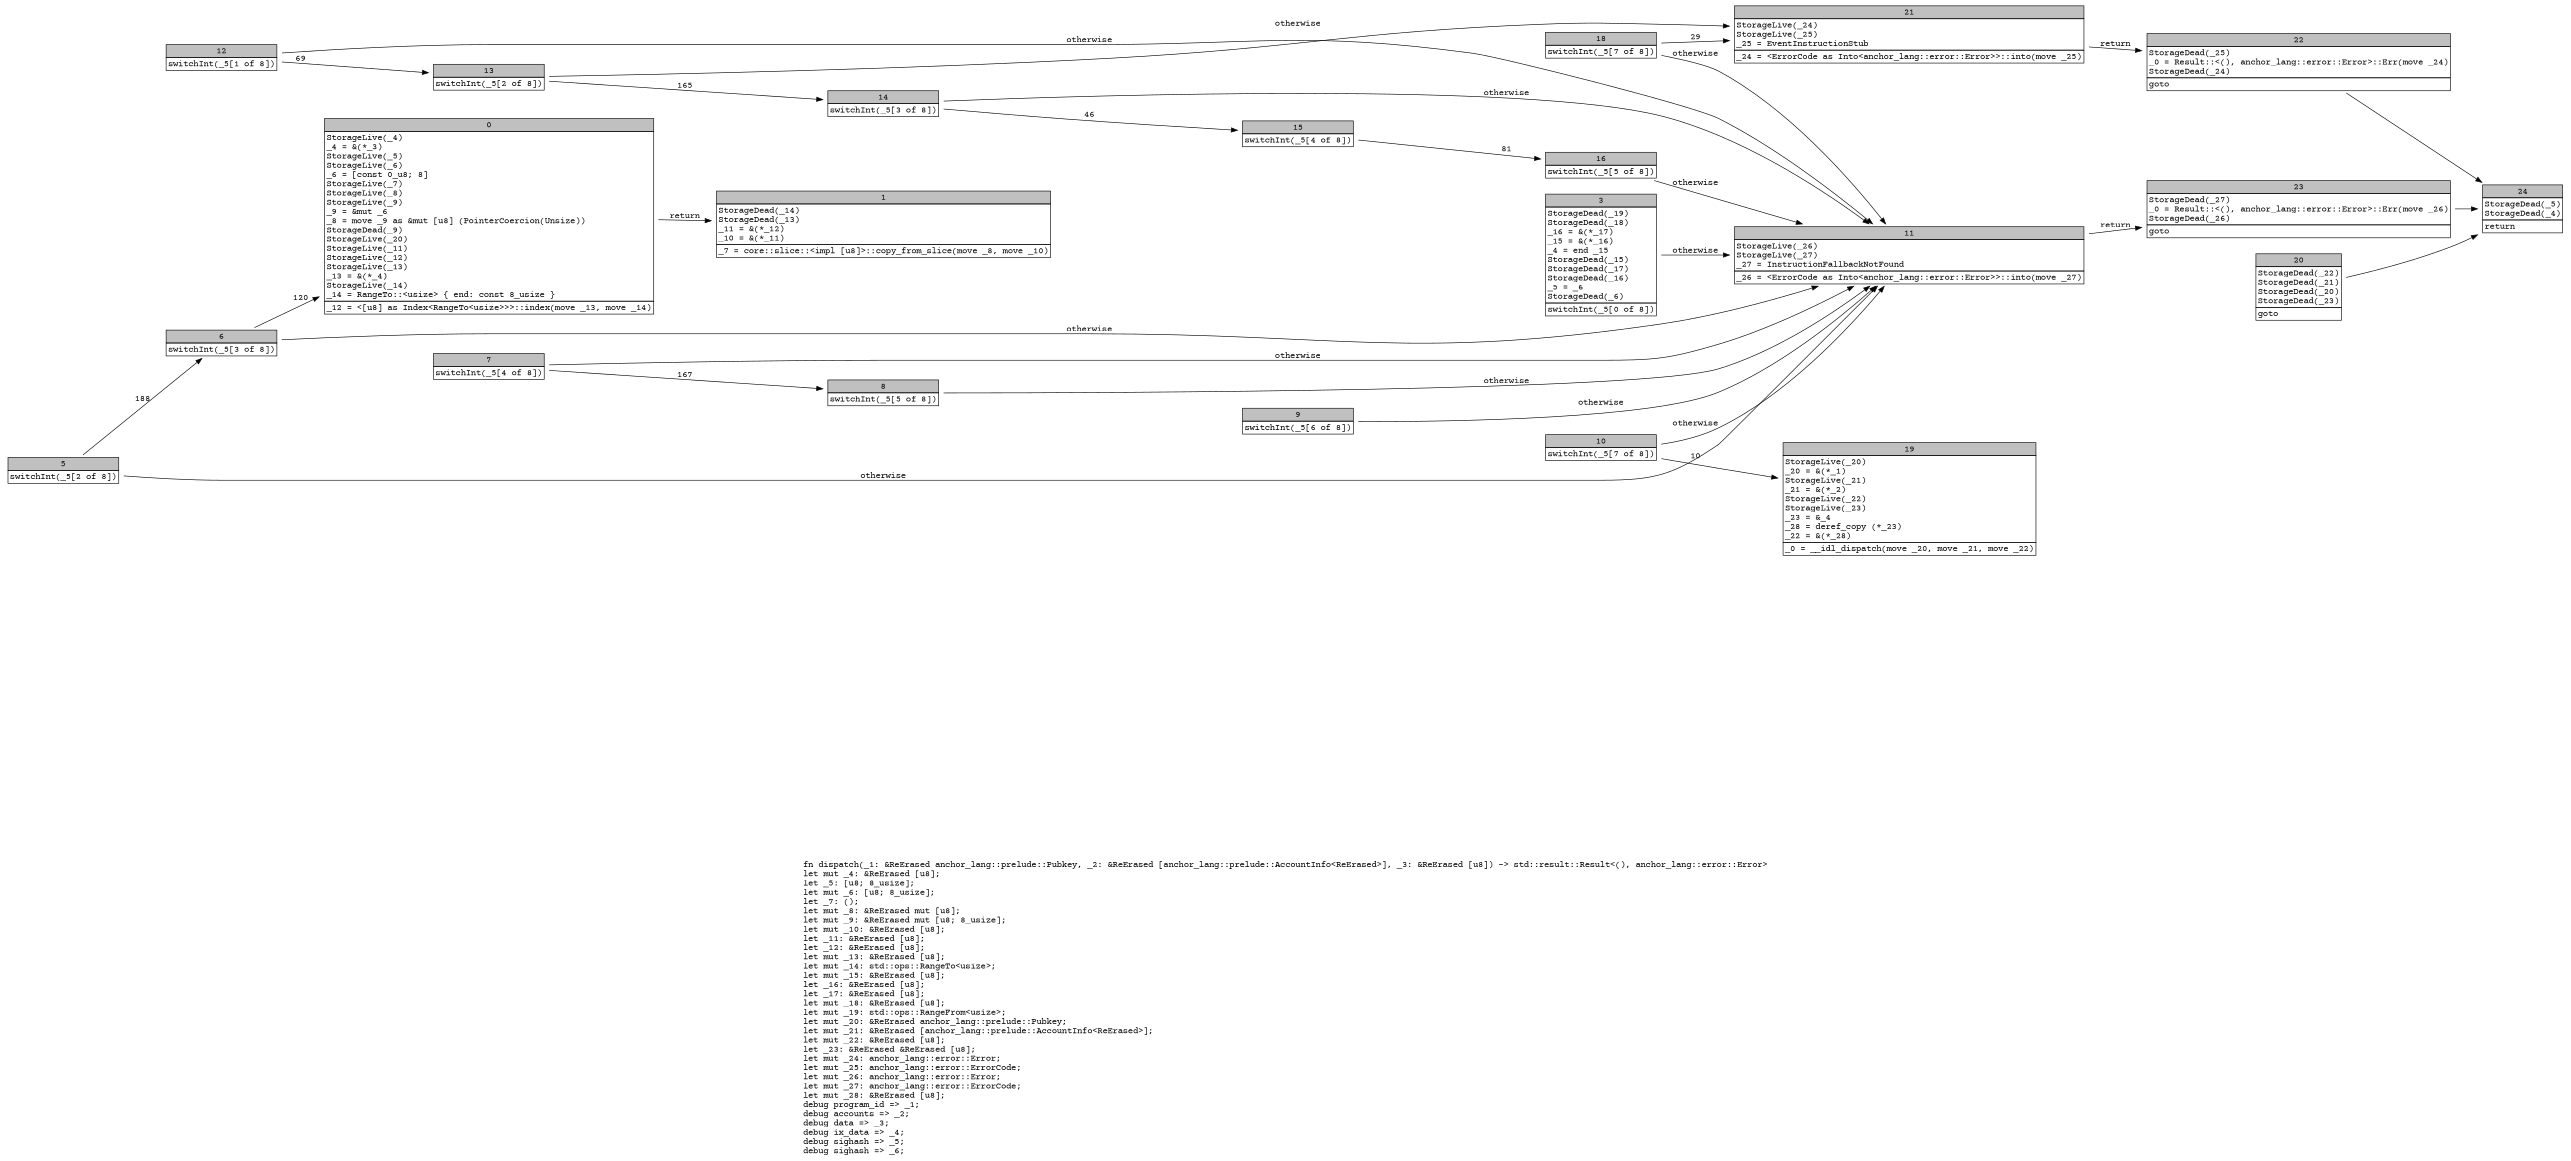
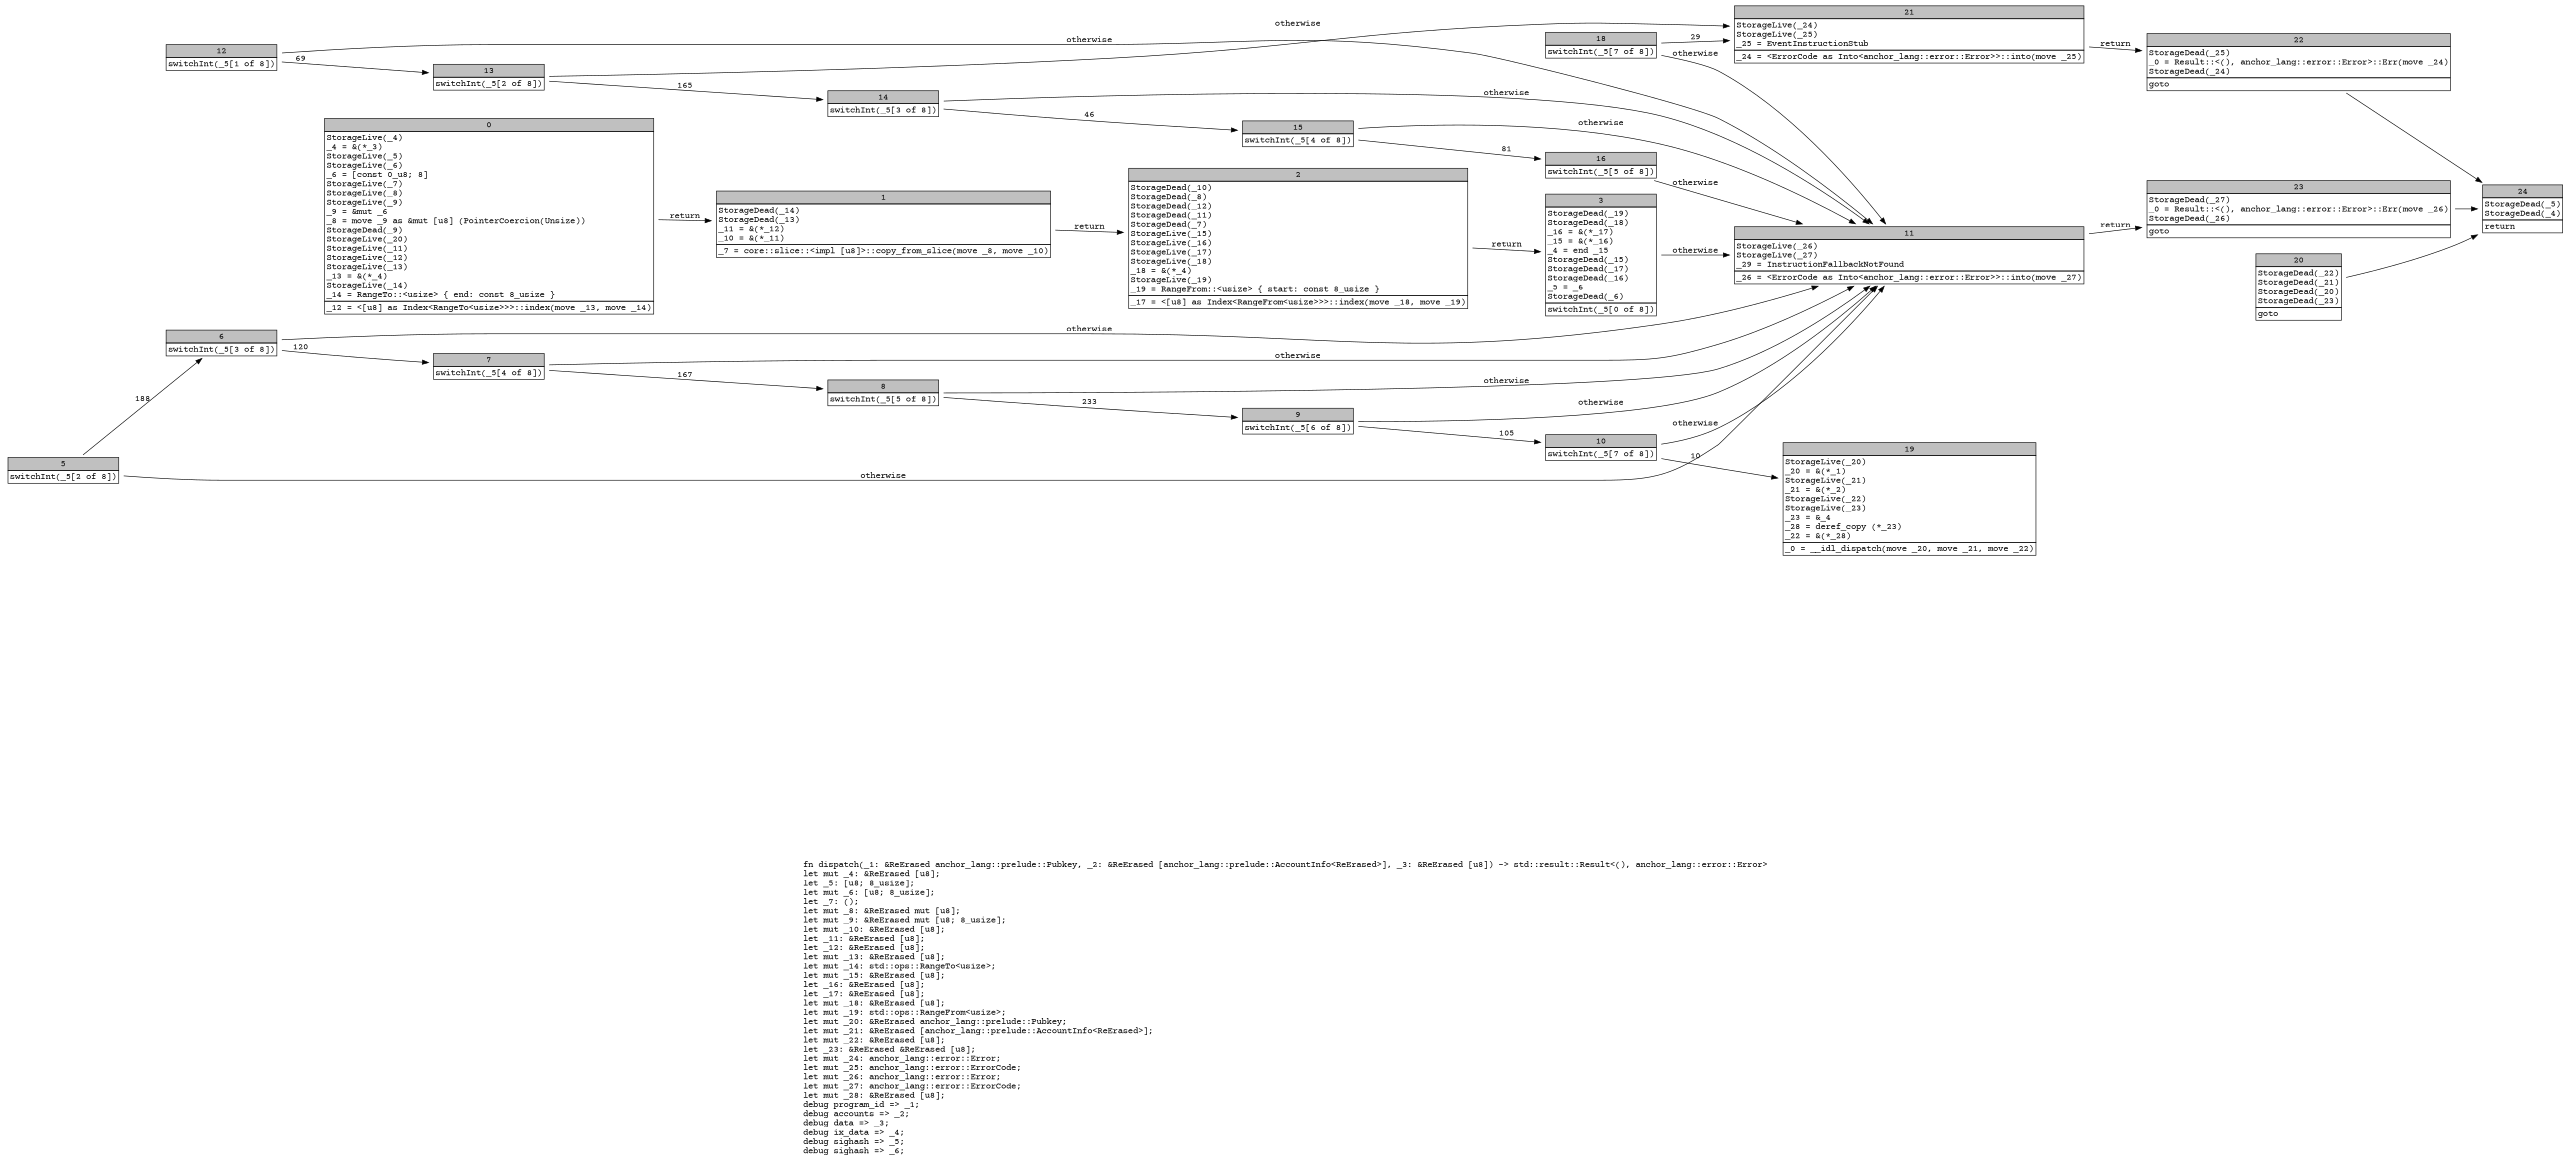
  digraph {
    fontname="Courier Prime"
    label=<fn dispatch(_1: &amp;ReErased anchor_lang::prelude::Pubkey, _2: &amp;ReErased [anchor_lang::prelude::AccountInfo&lt;ReErased&gt;], _3: &amp;ReErased [u8]) -&gt; std::result::Result&lt;(), anchor_lang::error::Error&gt;<br align="left"/>let mut _4: &amp;ReErased [u8];<br align="left"/>let _5: [u8; 8_usize];<br align="left"/>let mut _6: [u8; 8_usize];<br align="left"/>let _7: ();<br align="left"/>let mut _8: &amp;ReErased mut [u8];<br align="left"/>let mut _9: &amp;ReErased mut [u8; 8_usize];<br align="left"/>let mut _10: &amp;ReErased [u8];<br align="left"/>let _11: &amp;ReErased [u8];<br align="left"/>let _12: &amp;ReErased [u8];<br align="left"/>let mut _13: &amp;ReErased [u8];<br align="left"/>let mut _14: std::ops::RangeTo&lt;usize&gt;;<br align="left"/>let mut _15: &amp;ReErased [u8];<br align="left"/>let _16: &amp;ReErased [u8];<br align="left"/>let _17: &amp;ReErased [u8];<br align="left"/>let mut _18: &amp;ReErased [u8];<br align="left"/>let mut _19: std::ops::RangeFrom&lt;usize&gt;;<br align="left"/>let mut _20: &amp;ReErased anchor_lang::prelude::Pubkey;<br align="left"/>let mut _21: &amp;ReErased [anchor_lang::prelude::AccountInfo&lt;ReErased&gt;];<br align="left"/>let mut _22: &amp;ReErased [u8];<br align="left"/>let _23: &amp;ReErased &amp;ReErased [u8];<br align="left"/>let mut _24: anchor_lang::error::Error;<br align="left"/>let mut _25: anchor_lang::error::ErrorCode;<br align="left"/>let mut _26: anchor_lang::error::Error;<br align="left"/>let mut _27: anchor_lang::error::ErrorCode;<br align="left"/>let mut _28: &amp;ReErased [u8];<br align="left"/>debug program_id =&gt; _1;<br align="left"/>debug accounts =&gt; _2;<br align="left"/>debug data =&gt; _3;<br align="left"/>debug ix_data =&gt; _4;<br align="left"/>debug sighash =&gt; _5;<br align="left"/>debug sighash =&gt; _6;<br align="left"/>>
    rankdir=LR
    node [fontname="Courier Prime" shape=none]
    edge [fontname="Courier Prime"]
    n1 [label=<<table border="0" cellborder="1" cellspacing="0"><tr><td bgcolor="gray" align="center" colspan="1">0</td></tr><tr><td align="left" balign="left">StorageLive(_4)<br/>_4 = &amp;(*_3)<br/>StorageLive(_5)<br/>StorageLive(_6)<br/>_6 = [const 0_u8; 8]<br/>StorageLive(_7)<br/>StorageLive(_8)<br/>StorageLive(_9)<br/>_9 = &amp;mut _6<br/>_8 = move _9 as &amp;mut [u8] (PointerCoercion(Unsize))<br/>StorageDead(_9)<br/>StorageLive(_20)<br/>StorageLive(_11)<br/>StorageLive(_12)<br/>StorageLive(_13)<br/>_13 = &amp;(*_4)<br/>StorageLive(_14)<br/>_14 = RangeTo::&lt;usize&gt; { end: const 8_usize }<br/></td></tr><tr><td align="left">_12 = &lt;[u8] as Index&lt;RangeTo&lt;usize&gt;&gt;&gt;::index(move _13, move _14)</td></tr></table>>]
    n2 [label=<<table border="0" cellborder="1" cellspacing="0"><tr><td bgcolor="gray" align="center" colspan="1">1</td></tr><tr><td align="left" balign="left">StorageDead(_14)<br/>StorageDead(_13)<br/>_11 = &amp;(*_12)<br/>_10 = &amp;(*_11)<br/></td></tr><tr><td align="left">_7 = core::slice::&lt;impl [u8]&gt;::copy_from_slice(move _8, move _10)</td></tr></table>>]
+   n3 [label=<<table border="0" cellborder="1" cellspacing="0"><tr><td bgcolor="gray" align="center" colspan="1">2</td></tr><tr><td align="left" balign="left">StorageDead(_10)<br/>StorageDead(_8)<br/>StorageDead(_12)<br/>StorageDead(_11)<br/>StorageDead(_7)<br/>StorageLive(_15)<br/>StorageLive(_16)<br/>StorageLive(_17)<br/>StorageLive(_18)<br/>_18 = &amp;(*_4)<br/>StorageLive(_19)<br/>_19 = RangeFrom::&lt;usize&gt; { start: const 8_usize }<br/></td></tr><tr><td align="left">_17 = &lt;[u8] as Index&lt;RangeFrom&lt;usize&gt;&gt;&gt;::index(move _18, move _19)</td></tr></table>>]
    n4 [label=<<table border="0" cellborder="1" cellspacing="0"><tr><td bgcolor="gray" align="center" colspan="1">3</td></tr><tr><td align="left" balign="left">StorageDead(_19)<br/>StorageDead(_18)<br/>_16 = &amp;(*_17)<br/>_15 = &amp;(*_16)<br/>_4 = end _15<br/>StorageDead(_15)<br/>StorageDead(_17)<br/>StorageDead(_16)<br/>_5 = _6<br/>StorageDead(_6)<br/></td></tr><tr><td align="left">switchInt(_5[0 of 8])</td></tr></table>>]
-   n5 [label=<<table border="0" cellborder="1" cellspacing="0"><tr><td bgcolor="gray" align="center" colspan="1">11</td></tr><tr><td align="left" balign="left">StorageLive(_26)<br/>StorageLive(_27)<br/>_27 = InstructionFallbackNotFound<br/></td></tr><tr><td align="left">_26 = &lt;ErrorCode as Into&lt;anchor_lang::error::Error&gt;&gt;::into(move _27)</td></tr></table>>]
+   n5 [label=<<table border="0" cellborder="1" cellspacing="0"><tr><td bgcolor="gray" align="center" colspan="1">11</td></tr><tr><td align="left" balign="left">StorageLive(_26)<br/>StorageLive(_27)<br/>_29 = InstructionFallbackNotFound<br/></td></tr><tr><td align="left">_26 = &lt;ErrorCode as Into&lt;anchor_lang::error::Error&gt;&gt;::into(move _27)</td></tr></table>>]
    n6 [label=<<table border="0" cellborder="1" cellspacing="0"><tr><td bgcolor="gray" align="center" colspan="1">23</td></tr><tr><td align="left" balign="left">StorageDead(_27)<br/>_0 = Result::&lt;(), anchor_lang::error::Error&gt;::Err(move _26)<br/>StorageDead(_26)<br/></td></tr><tr><td align="left">goto</td></tr></table>>]
    n7 [label=<<table border="0" cellborder="1" cellspacing="0"><tr><td bgcolor="gray" align="center" colspan="1">12</td></tr><tr><td align="left">switchInt(_5[1 of 8])</td></tr></table>>]
    n8 [label=<<table border="0" cellborder="1" cellspacing="0"><tr><td bgcolor="gray" align="center" colspan="1">13</td></tr><tr><td align="left">switchInt(_5[2 of 8])</td></tr></table>>]
    n9 [label=<<table border="0" cellborder="1" cellspacing="0"><tr><td bgcolor="gray" align="center" colspan="1">5</td></tr><tr><td align="left">switchInt(_5[2 of 8])</td></tr></table>>]
    n10 [label=<<table border="0" cellborder="1" cellspacing="0"><tr><td bgcolor="gray" align="center" colspan="1">6</td></tr><tr><td align="left">switchInt(_5[3 of 8])</td></tr></table>>]
    n11 [label=<<table border="0" cellborder="1" cellspacing="0"><tr><td bgcolor="gray" align="center" colspan="1">7</td></tr><tr><td align="left">switchInt(_5[4 of 8])</td></tr></table>>]
    n12 [label=<<table border="0" cellborder="1" cellspacing="0"><tr><td bgcolor="gray" align="center" colspan="1">8</td></tr><tr><td align="left">switchInt(_5[5 of 8])</td></tr></table>>]
    n13 [label=<<table border="0" cellborder="1" cellspacing="0"><tr><td bgcolor="gray" align="center" colspan="1">9</td></tr><tr><td align="left">switchInt(_5[6 of 8])</td></tr></table>>]
    n14 [label=<<table border="0" cellborder="1" cellspacing="0"><tr><td bgcolor="gray" align="center" colspan="1">10</td></tr><tr><td align="left">switchInt(_5[7 of 8])</td></tr></table>>]
    n15 [label=<<table border="0" cellborder="1" cellspacing="0"><tr><td bgcolor="gray" align="center" colspan="1">19</td></tr><tr><td align="left" balign="left">StorageLive(_20)<br/>_20 = &amp;(*_1)<br/>StorageLive(_21)<br/>_21 = &amp;(*_2)<br/>StorageLive(_22)<br/>StorageLive(_23)<br/>_23 = &amp;_4<br/>_28 = deref_copy (*_23)<br/>_22 = &amp;(*_28)<br/></td></tr><tr><td align="left">_0 = __idl_dispatch(move _20, move _21, move _22)</td></tr></table>>]
    n16 [label=<<table border="0" cellborder="1" cellspacing="0"><tr><td bgcolor="gray" align="center" colspan="1">24</td></tr><tr><td align="left" balign="left">StorageDead(_5)<br/>StorageDead(_4)<br/></td></tr><tr><td align="left">return</td></tr></table>>]
    n17 [label=<<table border="0" cellborder="1" cellspacing="0"><tr><td bgcolor="gray" align="center" colspan="1">14</td></tr><tr><td align="left">switchInt(_5[3 of 8])</td></tr></table>>]
    n18 [label=<<table border="0" cellborder="1" cellspacing="0"><tr><td bgcolor="gray" align="center" colspan="1">21</td></tr><tr><td align="left" balign="left">StorageLive(_24)<br/>StorageLive(_25)<br/>_25 = EventInstructionStub<br/></td></tr><tr><td align="left">_24 = &lt;ErrorCode as Into&lt;anchor_lang::error::Error&gt;&gt;::into(move _25)</td></tr></table>>]
    n19 [label=<<table border="0" cellborder="1" cellspacing="0"><tr><td bgcolor="gray" align="center" colspan="1">15</td></tr><tr><td align="left">switchInt(_5[4 of 8])</td></tr></table>>]
    n20 [label=<<table border="0" cellborder="1" cellspacing="0"><tr><td bgcolor="gray" align="center" colspan="1">16</td></tr><tr><td align="left">switchInt(_5[5 of 8])</td></tr></table>>]
    n21 [label=<<table border="0" cellborder="1" cellspacing="0"><tr><td bgcolor="gray" align="center" colspan="1">18</td></tr><tr><td align="left">switchInt(_5[7 of 8])</td></tr></table>>]
    n22 [label=<<table border="0" cellborder="1" cellspacing="0"><tr><td bgcolor="gray" align="center" colspan="1">22</td></tr><tr><td align="left" balign="left">StorageDead(_25)<br/>_0 = Result::&lt;(), anchor_lang::error::Error&gt;::Err(move _24)<br/>StorageDead(_24)<br/></td></tr><tr><td align="left">goto</td></tr></table>>]
    n23 [label=<<table border="0" cellborder="1" cellspacing="0"><tr><td bgcolor="gray" align="center" colspan="1">20</td></tr><tr><td align="left" balign="left">StorageDead(_22)<br/>StorageDead(_21)<br/>StorageDead(_20)<br/>StorageDead(_23)<br/></td></tr><tr><td align="left">goto</td></tr></table>>]
    n1 -> n2 [label=return]
+   n2 -> n3 [label=return]
+   n3 -> n4 [label=return]
    n4 -> n5 [label=otherwise]
    n5 -> n6 [label=return]
    n6 -> n16
    n7 -> n5 [label=otherwise]
    n7 -> n8 [label=69]
    n8 -> n17 [label=165]
    n8 -> n18 [label=otherwise]
    n9 -> n5 [label=otherwise]
    n9 -> n10 [label=188]
    n10 -> n5 [label=otherwise]
-   n10 -> n1 [label=120]
+   n10 -> n11 [label=120]
    n11 -> n5 [label=otherwise]
    n11 -> n12 [label=167]
    n12 -> n5 [label=otherwise]
+   n12 -> n13 [label=233]
    n13 -> n5 [label=otherwise]
+   n13 -> n14 [label=105]
    n14 -> n5 [label=otherwise]
    n14 -> n15 [label=10]
    n17 -> n5 [label=otherwise]
    n17 -> n19 [label=46]
    n18 -> n22 [label=return]
+   n19 -> n5 [label=otherwise]
    n19 -> n20 [label=81]
    n20 -> n5 [label=otherwise]
    n21 -> n5 [label=otherwise]
    n21 -> n18 [label=29]
    n22 -> n16
    n23 -> n16
  }
